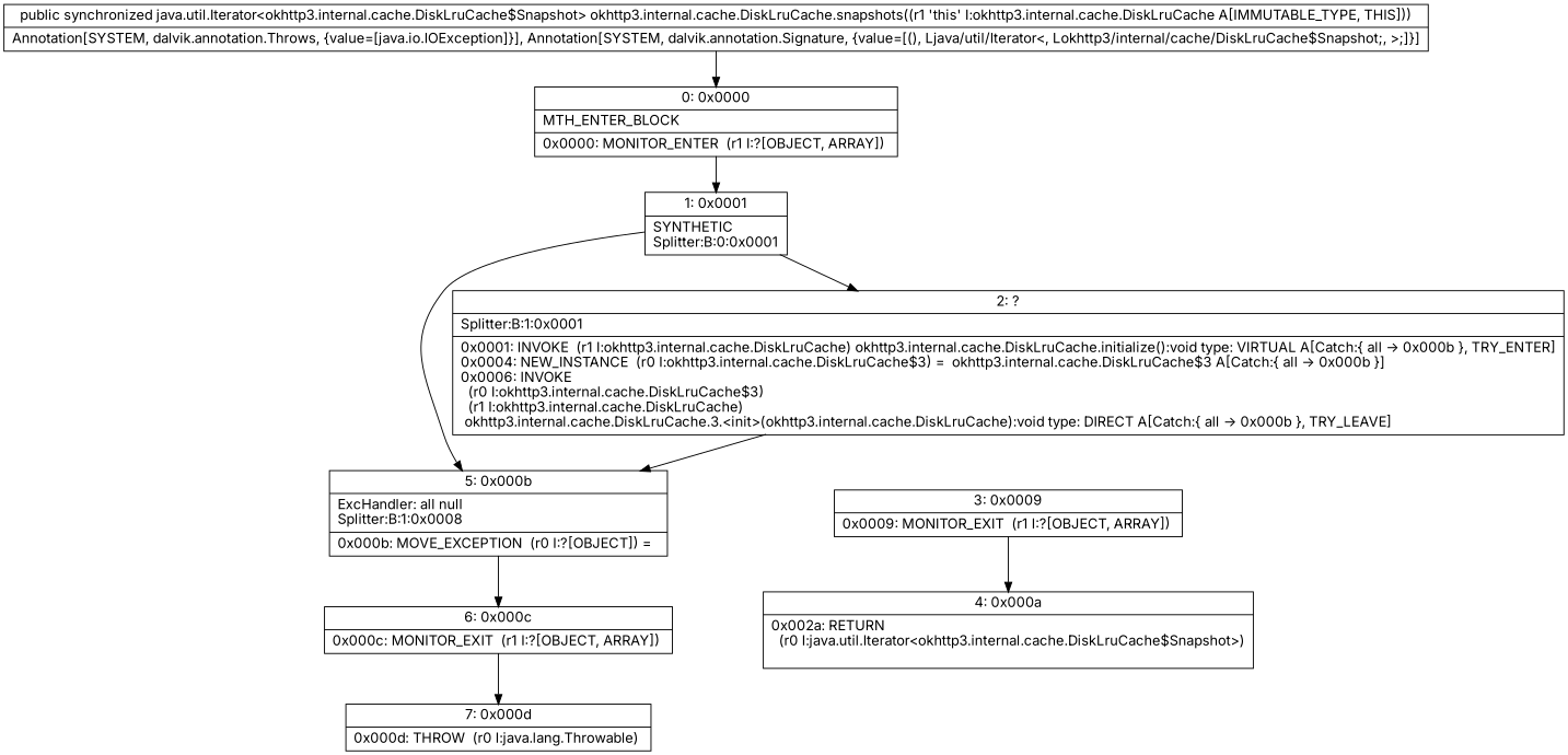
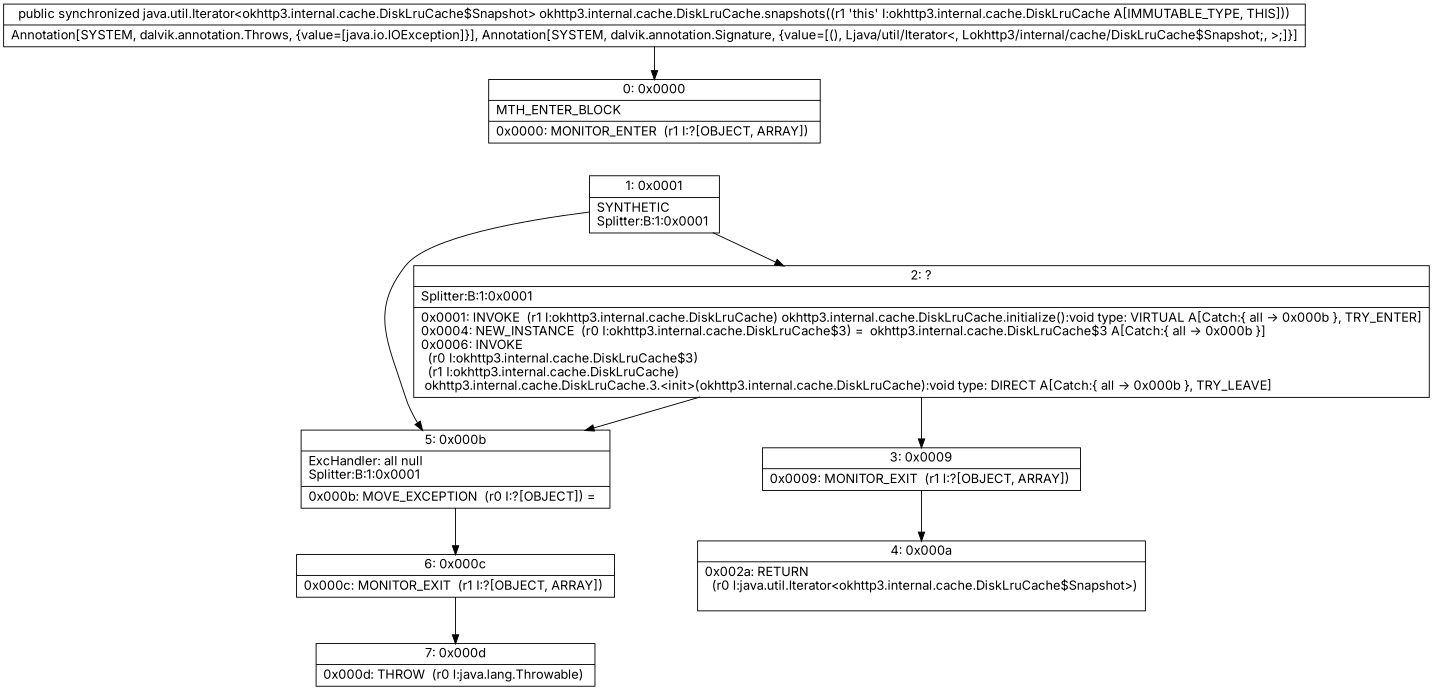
  digraph {
    fontname=Inter
    node [fontname=Inter shape=record]
    edge [fontname=Inter]
    n1 [label="{0\:\ 0x0000|MTH_ENTER_BLOCK\l|0x0000: MONITOR_ENTER  (r1 I:?[OBJECT, ARRAY]) \l}"]
-   n2 [label="{1\:\ 0x0001|SYNTHETIC\lSplitter:B:0:0x0001\l}"]
+   n2 [label="{1\:\ 0x0001|SYNTHETIC\lSplitter:B:1:0x0001\l}"]
    n3 [label="{2\:\ ?|Splitter:B:1:0x0001\l|0x0001: INVOKE  (r1 I:okhttp3.internal.cache.DiskLruCache) okhttp3.internal.cache.DiskLruCache.initialize():void type: VIRTUAL A[Catch:\{ all \-\> 0x000b \}, TRY_ENTER]\l0x0004: NEW_INSTANCE  (r0 I:okhttp3.internal.cache.DiskLruCache$3) =  okhttp3.internal.cache.DiskLruCache$3 A[Catch:\{ all \-\> 0x000b \}]\l0x0006: INVOKE  \l  (r0 I:okhttp3.internal.cache.DiskLruCache$3)\l  (r1 I:okhttp3.internal.cache.DiskLruCache)\l okhttp3.internal.cache.DiskLruCache.3.\<init\>(okhttp3.internal.cache.DiskLruCache):void type: DIRECT A[Catch:\{ all \-\> 0x000b \}, TRY_LEAVE]\l}"]
-   n4 [label="{5\:\ 0x000b|ExcHandler: all null\lSplitter:B:1:0x0008\l|0x000b: MOVE_EXCEPTION  (r0 I:?[OBJECT]) =  \l}"]
+   n4 [label="{5\:\ 0x000b|ExcHandler: all null\lSplitter:B:1:0x0001\l|0x000b: MOVE_EXCEPTION  (r0 I:?[OBJECT]) =  \l}"]
    n5 [label="{3\:\ 0x0009|0x0009: MONITOR_EXIT  (r1 I:?[OBJECT, ARRAY]) \l}"]
    n6 [label="{6\:\ 0x000c|0x000c: MONITOR_EXIT  (r1 I:?[OBJECT, ARRAY]) \l}"]
    n7 [label="{4\:\ 0x000a|0x002a: RETURN  \l  (r0 I:java.util.Iterator\<okhttp3.internal.cache.DiskLruCache$Snapshot\>)\l \l}"]
    n8 [label="{7\:\ 0x000d|0x000d: THROW  (r0 I:java.lang.Throwable) \l}"]
    n9 [label="{public synchronized java.util.Iterator\<okhttp3.internal.cache.DiskLruCache$Snapshot\> okhttp3.internal.cache.DiskLruCache.snapshots((r1 'this' I:okhttp3.internal.cache.DiskLruCache A[IMMUTABLE_TYPE, THIS]))  | Annotation[SYSTEM, dalvik.annotation.Throws, \{value=[java.io.IOException]\}], Annotation[SYSTEM, dalvik.annotation.Signature, \{value=[(), Ljava\/util\/Iterator\<, Lokhttp3\/internal\/cache\/DiskLruCache$Snapshot;, \>;]\}]\l}"]
-   n1 -> n2
    n2 -> n3
    n2 -> n4
    n3 -> n4
+   n3 -> n5
    n4 -> n6
    n5 -> n7
    n6 -> n8
    n9 -> n1
  }
